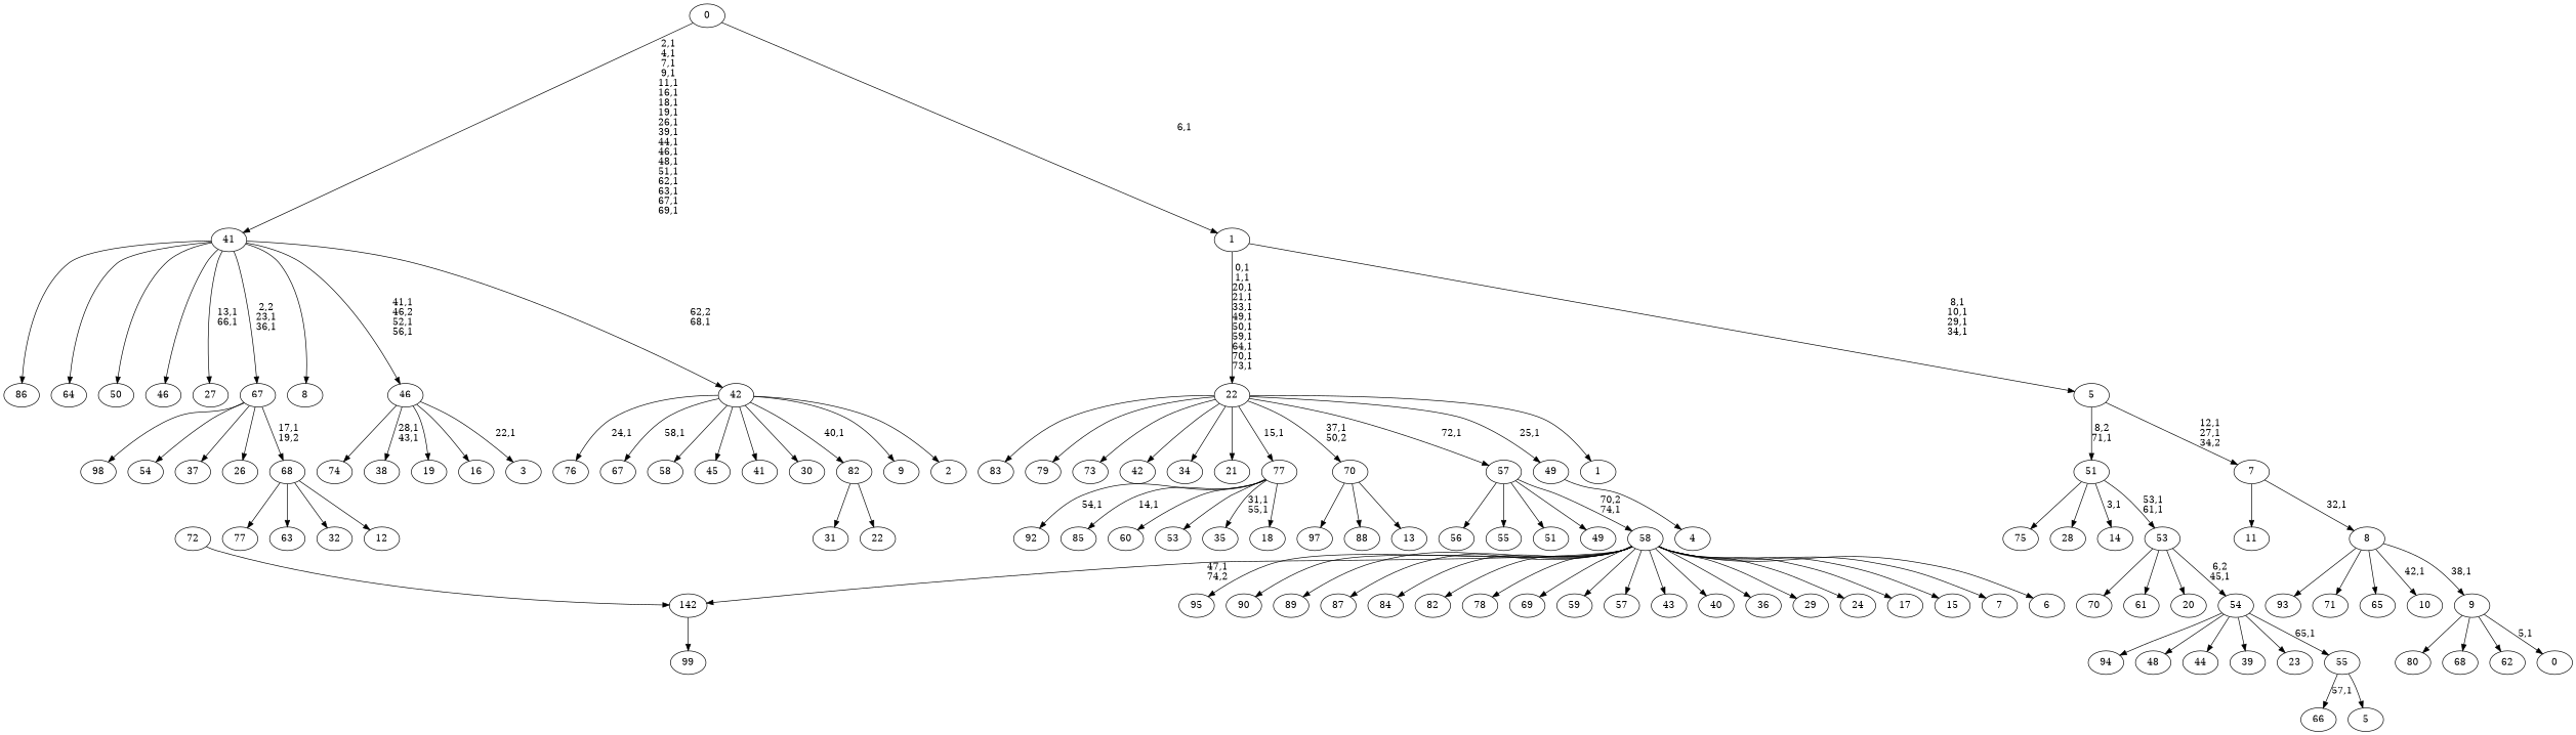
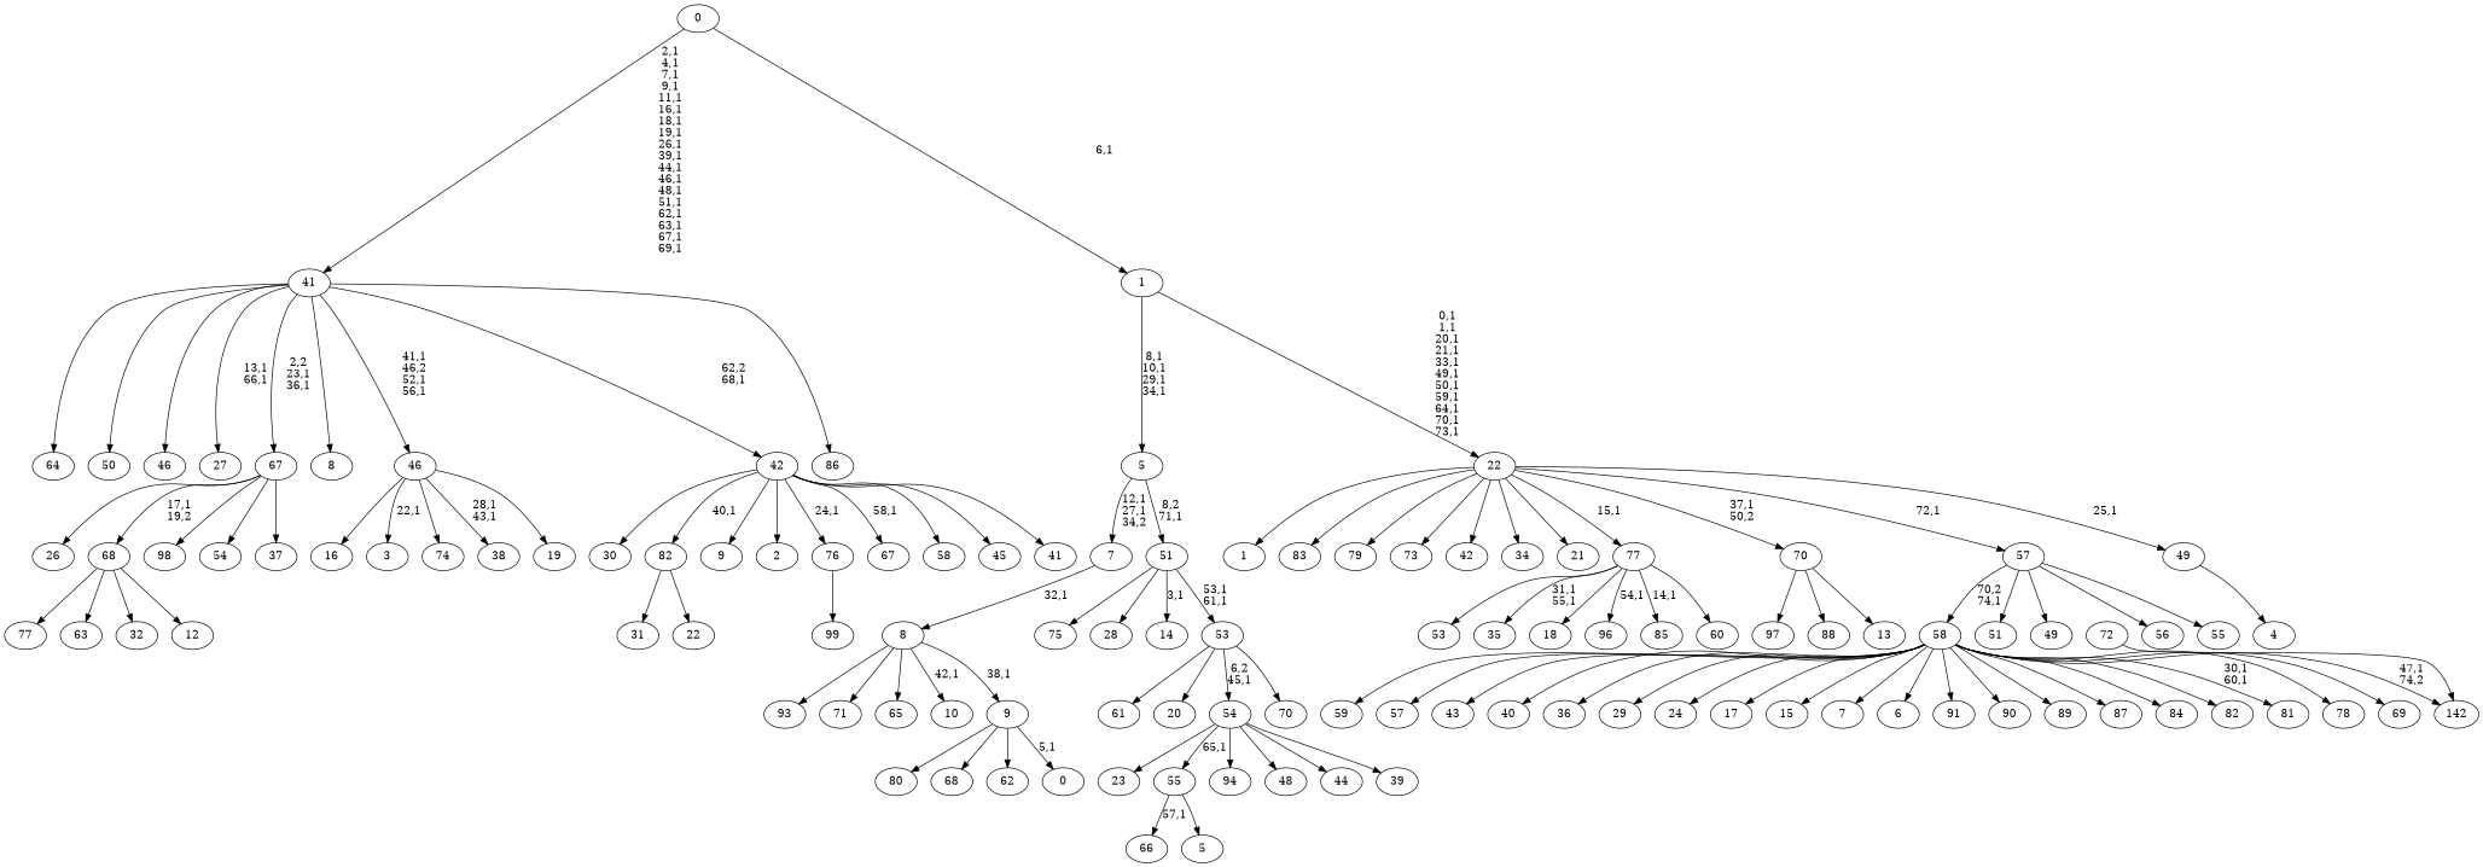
  digraph {
    n1 [label=99]
    n2 [label=98]
    n3 [label=97]
-   n4 [label=92]
-   n5 [label=95]
+   n4 [label=96]
+   n5 [label=91]
    n6 [label=94]
    n7 [label=93]
    n8 [label=90]
    n9 [label=89]
    n10 [label=88]
    n11 [label=87]
    n12 [label=86]
    n13 [label=85]
    n14 [label=84]
    n15 [label=83]
    n16 [label=82]
+   n17 [label=81]
    n18 [label=80]
    n19 [label=79]
    n20 [label=78]
    n21 [label=77]
    n22 [label=76]
    n23 [label=75]
    n24 [label=74]
    n25 [label=73]
    n26 [label=72]
    142
    n28 [label=71]
    n29 [label=70]
    n30 [label=69]
    n31 [label=68]
    n32 [label=67]
    n33 [label=66]
    n34 [label=65]
    n35 [label=64]
    n36 [label=63]
    n37 [label=62]
    n38 [label=61]
    n39 [label=60]
    n40 [label=59]
    n41 [label=58]
    n42 [label=57]
    n43 [label=56]
    n44 [label=55]
    n45 [label=54]
    n46 [label=53]
    n47 [label=51]
    n48 [label=50]
    n49 [label=49]
    n50 [label=48]
    n51 [label=46]
    n52 [label=45]
    n53 [label=44]
    n54 [label=43]
    n55 [label=42]
    n56 [label=41]
    n57 [label=40]
    n58 [label=39]
    n59 [label=38]
    n60 [label=37]
    n61 [label=36]
    n62 [label=35]
    n63 [label=34]
    n64 [label=32]
    n65 [label=31]
    n66 [label=30]
    n67 [label=29]
    n68 [label=28]
    n69 [label=27]
    n70 [label=26]
    n71 [label=24]
    n72 [label=23]
    n73 [label=22]
    82
    n75 [label=21]
    n76 [label=20]
    n77 [label=19]
    n78 [label=18]
    77
    n80 [label=17]
    n81 [label=16]
    n82 [label=15]
    n83 [label=14]
    n84 [label=13]
    70
    n86 [label=12]
    68
    67
-   n89 [label=11]
    n90 [label=10]
    n91 [label=9]
    n92 [label=8]
    n93 [label=7]
    n94 [label=6]
    58
    57
    n97 [label=5]
    55
    54
    53
    51
    n102 [label=4]
    49
    n104 [label=3]
    46
    n106 [label=2]
    42
    41
    n109 [label=1]
    22
    n111 [label=0]
    9
    8
    7
    5
    1
    0
    n26 -> 142
-   142 -> n1
+   n22 -> n1
    82 -> n65
    82 -> n73
    77 -> n4 [label="54,1"]
    77 -> n13 [label="14,1"]
    77 -> n39
    77 -> n46
    77 -> n62 [label="31,1\n55,1"]
    77 -> n78
    70 -> n3
    70 -> n10
    70 -> n84
    68 -> n21
    68 -> n36
    68 -> n64
    68 -> n86
    67 -> n2
    67 -> n45
    67 -> n60
    67 -> n70
    67 -> 68 [label="17,1\n19,2"]
    58 -> n5
    58 -> n8
    58 -> n9
    58 -> n11
    58 -> n14
    58 -> n16
+   58 -> n17 [label="30,1\n60,1"]
    58 -> n20
    58 -> 142 [label="47,1\n74,2"]
    58 -> n30
    58 -> n40
    58 -> n42
    58 -> n54
    58 -> n57
    58 -> n61
    58 -> n67
    58 -> n71
    58 -> n80
    58 -> n82
    58 -> n93
    58 -> n94
    57 -> n43
    57 -> n44
    57 -> n47
    57 -> n49
    57 -> 58 [label="70,2\n74,1"]
    55 -> n33 [label="57,1"]
    55 -> n97
    54 -> n6
    54 -> n50
    54 -> n53
    54 -> n58
    54 -> n72
    54 -> 55 [label="65,1"]
    53 -> n29
    53 -> n38
    53 -> n76
    53 -> 54 [label="6,2\n45,1"]
    51 -> n23
    51 -> n68
    51 -> n83 [label="3,1"]
    51 -> 53 [label="53,1\n61,1"]
    49 -> n102
    46 -> n24
    46 -> n59 [label="28,1\n43,1"]
    46 -> n77
    46 -> n81
    46 -> n104 [label="22,1"]
    42 -> n22 [label="24,1"]
    42 -> n32 [label="58,1"]
    42 -> n41
    42 -> n52
    42 -> n56
    42 -> n66
    42 -> 82 [label="40,1"]
    42 -> n91
    42 -> n106
    41 -> n12
    41 -> n35
    41 -> n48
    41 -> n51
    41 -> n69 [label="13,1\n66,1"]
    41 -> 67 [label="2,2\n23,1\n36,1"]
    41 -> n92
    41 -> 46 [label="41,1\n46,2\n52,1\n56,1"]
    41 -> 42 [label="62,2\n68,1"]
    22 -> n15
    22 -> n19
    22 -> n25
    22 -> n55
    22 -> n63
    22 -> n75
    22 -> 77 [label="15,1"]
    22 -> 70 [label="37,1\n50,2"]
    22 -> 57 [label="72,1"]
    22 -> 49 [label="25,1"]
    22 -> n109
    9 -> n18
    9 -> n31
    9 -> n37
    9 -> n111 [label="5,1"]
    8 -> n7
    8 -> n28
    8 -> n34
    8 -> n90 [label="42,1"]
    8 -> 9 [label="38,1"]
-   7 -> n89
    7 -> 8 [label="32,1"]
    5 -> 51 [label="8,2\n71,1"]
    5 -> 7 [label="12,1\n27,1\n34,2"]
    1 -> 22 [label="0,1\n1,1\n20,1\n21,1\n33,1\n49,1\n50,1\n59,1\n64,1\n70,1\n73,1"]
    1 -> 5 [label="8,1\n10,1\n29,1\n34,1"]
    0 -> 41 [label="2,1\n4,1\n7,1\n9,1\n11,1\n16,1\n18,1\n19,1\n26,1\n39,1\n44,1\n46,1\n48,1\n51,1\n62,1\n63,1\n67,1\n69,1"]
    0 -> 1 [label="6,1"]
  }
